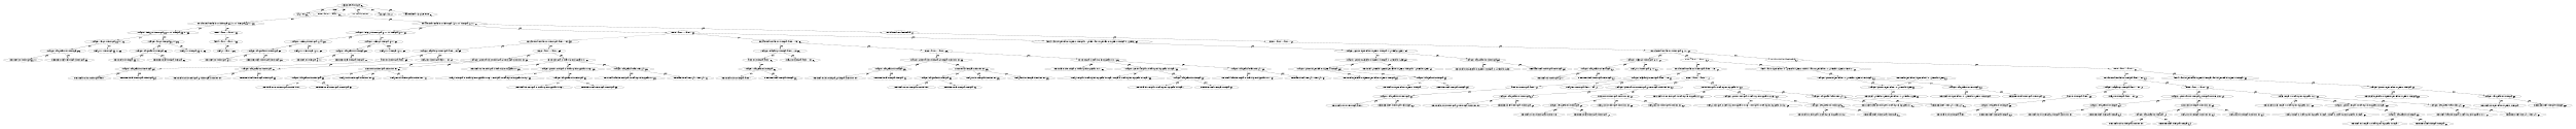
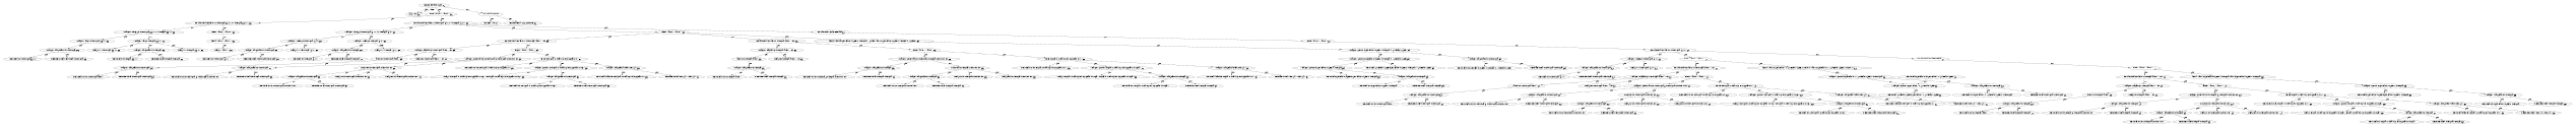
  digraph {
    fontname="DejaVu Sans"
    node [fontname="DejaVu Sans"]
    edge [fontname="DejaVu Sans"]
    n1 [label=<(METHOD,getVersionLabel)<SUB>524</SUB>>]
    n2 [label=<(PARAM,this)<SUB>524</SUB>>]
    n3 [label=<(BLOCK,&lt;empty&gt;,&lt;empty&gt;)<SUB>524</SUB>>]
    n4 [label=<(MODIFIER,PROTECTED)>]
    n5 [label=<(MODIFIER,VIRTUAL)>]
    n6 [label=<(METHOD_RETURN,java.lang.String)<SUB>524</SUB>>]
    n7 [label=<(CONTROL_STRUCTURE,IF,if (m_FromLabel == null &amp;&amp; m_ToLabel == null))<SUB>525</SUB>>]
    n8 [label=<(CONTROL_STRUCTURE,IF,if (m_FromLabel != null &amp;&amp; m_ToLabel != null))<SUB>528</SUB>>]
    n9 [label=<(&lt;operator&gt;.logicalAnd,m_FromLabel == null &amp;&amp; m_ToLabel == null)<SUB>525</SUB>>]
    n10 [label=<(BLOCK,&lt;empty&gt;,&lt;empty&gt;)<SUB>525</SUB>>]
    n11 [label=<(&lt;operator&gt;.logicalAnd,m_FromLabel != null &amp;&amp; m_ToLabel != null)<SUB>528</SUB>>]
    n12 [label=<(BLOCK,&lt;empty&gt;,&lt;empty&gt;)<SUB>528</SUB>>]
    n13 [label=<(CONTROL_STRUCTURE,ELSE,else)<SUB>540</SUB>>]
    n14 [label=<(&lt;operator&gt;.equals,m_FromLabel == null)<SUB>525</SUB>>]
    n15 [label=<(&lt;operator&gt;.equals,m_ToLabel == null)<SUB>525</SUB>>]
    n16 [label=<(RETURN,return &quot;&quot;;,return &quot;&quot;;)<SUB>526</SUB>>]
    n17 [label=<(&lt;operator&gt;.fieldAccess,this.m_FromLabel)<SUB>525</SUB>>]
    n18 [label=<(LITERAL,null,m_FromLabel == null)<SUB>525</SUB>>]
    n19 [label=<(&lt;operator&gt;.fieldAccess,this.m_ToLabel)<SUB>525</SUB>>]
    n20 [label=<(LITERAL,null,m_ToLabel == null)<SUB>525</SUB>>]
    n21 [label=<(IDENTIFIER,this,m_FromLabel == null)>]
    n22 [label=<(FIELD_IDENTIFIER,m_FromLabel,m_FromLabel)<SUB>525</SUB>>]
    n23 [label=<(IDENTIFIER,this,m_ToLabel == null)>]
    n24 [label=<(FIELD_IDENTIFIER,m_ToLabel,m_ToLabel)<SUB>525</SUB>>]
    n25 [label=<(LITERAL,&quot;&quot;,return &quot;&quot;;)<SUB>526</SUB>>]
    n26 [label=<(&lt;operator&gt;.notEquals,m_FromLabel != null)<SUB>528</SUB>>]
    n27 [label=<(&lt;operator&gt;.notEquals,m_ToLabel != null)<SUB>528</SUB>>]
    n28 [label=<(CONTROL_STRUCTURE,IF,if (m_FromLabel.length() &gt; 31))<SUB>529</SUB>>]
    n29 [label=<(CONTROL_STRUCTURE,IF,if (m_ToLabel.length() &gt; 31))<SUB>534</SUB>>]
    n30 [label=<(RETURN,return FLAG_VERSION_LABEL + m_ToLabel + VALUE_F...,return FLAG_VERSION_LABEL + m_ToLabel + VALUE_F...)<SUB>539</SUB>>]
    n31 [label=<(BLOCK,&lt;empty&gt;,&lt;empty&gt;)<SUB>540</SUB>>]
    n32 [label=<(&lt;operator&gt;.fieldAccess,this.m_FromLabel)<SUB>528</SUB>>]
    n33 [label=<(LITERAL,null,m_FromLabel != null)<SUB>528</SUB>>]
    n34 [label=<(&lt;operator&gt;.fieldAccess,this.m_ToLabel)<SUB>528</SUB>>]
    n35 [label=<(LITERAL,null,m_ToLabel != null)<SUB>528</SUB>>]
    n36 [label=<(IDENTIFIER,this,m_FromLabel != null)>]
    n37 [label=<(FIELD_IDENTIFIER,m_FromLabel,m_FromLabel)<SUB>528</SUB>>]
    n38 [label=<(IDENTIFIER,this,m_ToLabel != null)>]
    n39 [label=<(FIELD_IDENTIFIER,m_ToLabel,m_ToLabel)<SUB>528</SUB>>]
    n40 [label=<(&lt;operator&gt;.greaterThan,m_FromLabel.length() &gt; 31)<SUB>529</SUB>>]
    n41 [label=<(BLOCK,&lt;empty&gt;,&lt;empty&gt;)<SUB>529</SUB>>]
    n42 [label=<(&lt;operator&gt;.greaterThan,m_ToLabel.length() &gt; 31)<SUB>534</SUB>>]
    n43 [label=<(BLOCK,&lt;empty&gt;,&lt;empty&gt;)<SUB>534</SUB>>]
    n44 [label=<(&lt;operator&gt;.addition,FLAG_VERSION_LABEL + m_ToLabel + VALUE_FROMLABE...)<SUB>539</SUB>>]
    n45 [label=<(length,this.m_FromLabel.length())<SUB>529</SUB>>]
    n46 [label=<(LITERAL,31,m_FromLabel.length() &gt; 31)<SUB>529</SUB>>]
    n47 [label=<(&lt;operator&gt;.assignment,this.m_FromLabel = m_FromLabel.substring(0, 30))<SUB>530</SUB>>]
    n48 [label=<(log,log(&quot;FromLabel is longer than 31 characters, tr...)<SUB>531</SUB>>]
    n49 [label=<(&lt;operator&gt;.fieldAccess,this.m_FromLabel)<SUB>529</SUB>>]
    n50 [label=<(IDENTIFIER,this,this.m_FromLabel.length())>]
    n51 [label=<(FIELD_IDENTIFIER,m_FromLabel,m_FromLabel)<SUB>529</SUB>>]
    n52 [label=<(&lt;operator&gt;.fieldAccess,this.m_FromLabel)<SUB>530</SUB>>]
    n53 [label=<(substring,this.m_FromLabel.substring(0, 30))<SUB>530</SUB>>]
    n54 [label=<(IDENTIFIER,this,log(&quot;FromLabel is longer than 31 characters, tr...)<SUB>531</SUB>>]
    n55 [label=<(&lt;operator&gt;.addition,&quot;FromLabel is longer than 31 characters, trunca...)<SUB>531</SUB>>]
    n56 [label=<(&lt;operator&gt;.fieldAccess,Project.MSG_WARN)<SUB>532</SUB>>]
    n57 [label=<(IDENTIFIER,this,this.m_FromLabel = m_FromLabel.substring(0, 30))>]
    n58 [label=<(FIELD_IDENTIFIER,m_FromLabel,m_FromLabel)<SUB>530</SUB>>]
    n59 [label=<(&lt;operator&gt;.fieldAccess,this.m_FromLabel)<SUB>530</SUB>>]
    n60 [label=<(LITERAL,0,this.m_FromLabel.substring(0, 30))<SUB>530</SUB>>]
    n61 [label=<(LITERAL,30,this.m_FromLabel.substring(0, 30))<SUB>530</SUB>>]
    n62 [label=<(IDENTIFIER,this,this.m_FromLabel.substring(0, 30))>]
    n63 [label=<(FIELD_IDENTIFIER,m_FromLabel,m_FromLabel)<SUB>530</SUB>>]
    n64 [label=<(LITERAL,&quot;FromLabel is longer than 31 characters, trunca...,&quot;FromLabel is longer than 31 characters, trunca...)<SUB>531</SUB>>]
    n65 [label=<(&lt;operator&gt;.fieldAccess,this.m_FromLabel)<SUB>532</SUB>>]
    n66 [label=<(IDENTIFIER,Project,log(&quot;FromLabel is longer than 31 characters, tr...)<SUB>532</SUB>>]
    n67 [label=<(FIELD_IDENTIFIER,MSG_WARN,MSG_WARN)<SUB>532</SUB>>]
    n68 [label=<(IDENTIFIER,this,&quot;FromLabel is longer than 31 characters, trunca...)>]
    n69 [label=<(FIELD_IDENTIFIER,m_FromLabel,m_FromLabel)<SUB>532</SUB>>]
    n70 [label=<(length,this.m_ToLabel.length())<SUB>534</SUB>>]
    n71 [label=<(LITERAL,31,m_ToLabel.length() &gt; 31)<SUB>534</SUB>>]
    n72 [label=<(&lt;operator&gt;.assignment,this.m_ToLabel = m_ToLabel.substring(0, 30))<SUB>535</SUB>>]
    n73 [label=<(log,log(&quot;ToLabel is longer than 31 characters, trun...)<SUB>536</SUB>>]
    n74 [label=<(&lt;operator&gt;.fieldAccess,this.m_ToLabel)<SUB>534</SUB>>]
    n75 [label=<(IDENTIFIER,this,this.m_ToLabel.length())>]
    n76 [label=<(FIELD_IDENTIFIER,m_ToLabel,m_ToLabel)<SUB>534</SUB>>]
    n77 [label=<(&lt;operator&gt;.fieldAccess,this.m_ToLabel)<SUB>535</SUB>>]
    n78 [label=<(substring,this.m_ToLabel.substring(0, 30))<SUB>535</SUB>>]
    n79 [label=<(IDENTIFIER,this,log(&quot;ToLabel is longer than 31 characters, trun...)<SUB>536</SUB>>]
    n80 [label=<(&lt;operator&gt;.addition,&quot;ToLabel is longer than 31 characters, truncate...)<SUB>536</SUB>>]
    n81 [label=<(&lt;operator&gt;.fieldAccess,Project.MSG_WARN)<SUB>537</SUB>>]
    n82 [label=<(IDENTIFIER,this,this.m_ToLabel = m_ToLabel.substring(0, 30))>]
    n83 [label=<(FIELD_IDENTIFIER,m_ToLabel,m_ToLabel)<SUB>535</SUB>>]
    n84 [label=<(&lt;operator&gt;.fieldAccess,this.m_ToLabel)<SUB>535</SUB>>]
    n85 [label=<(LITERAL,0,this.m_ToLabel.substring(0, 30))<SUB>535</SUB>>]
    n86 [label=<(LITERAL,30,this.m_ToLabel.substring(0, 30))<SUB>535</SUB>>]
    n87 [label=<(IDENTIFIER,this,this.m_ToLabel.substring(0, 30))>]
    n88 [label=<(FIELD_IDENTIFIER,m_ToLabel,m_ToLabel)<SUB>535</SUB>>]
    n89 [label=<(LITERAL,&quot;ToLabel is longer than 31 characters, truncate...,&quot;ToLabel is longer than 31 characters, truncate...)<SUB>536</SUB>>]
    n90 [label=<(&lt;operator&gt;.fieldAccess,this.m_ToLabel)<SUB>537</SUB>>]
    n91 [label=<(IDENTIFIER,Project,log(&quot;ToLabel is longer than 31 characters, trun...)<SUB>537</SUB>>]
    n92 [label=<(FIELD_IDENTIFIER,MSG_WARN,MSG_WARN)<SUB>537</SUB>>]
    n93 [label=<(IDENTIFIER,this,&quot;ToLabel is longer than 31 characters, truncate...)>]
    n94 [label=<(FIELD_IDENTIFIER,m_ToLabel,m_ToLabel)<SUB>537</SUB>>]
    n95 [label=<(&lt;operator&gt;.addition,FLAG_VERSION_LABEL + m_ToLabel + VALUE_FROMLABEL)<SUB>539</SUB>>]
    n96 [label=<(&lt;operator&gt;.fieldAccess,this.m_FromLabel)<SUB>539</SUB>>]
    n97 [label=<(&lt;operator&gt;.addition,FLAG_VERSION_LABEL + m_ToLabel)<SUB>539</SUB>>]
    n98 [label=<(IDENTIFIER,VALUE_FROMLABEL,FLAG_VERSION_LABEL + m_ToLabel + VALUE_FROMLABEL)<SUB>539</SUB>>]
    n99 [label=<(IDENTIFIER,this,FLAG_VERSION_LABEL + m_ToLabel + VALUE_FROMLABE...)>]
    n100 [label=<(FIELD_IDENTIFIER,m_FromLabel,m_FromLabel)<SUB>539</SUB>>]
    n101 [label=<(IDENTIFIER,FLAG_VERSION_LABEL,FLAG_VERSION_LABEL + m_ToLabel)<SUB>539</SUB>>]
    n102 [label=<(&lt;operator&gt;.fieldAccess,this.m_ToLabel)<SUB>539</SUB>>]
    n103 [label=<(IDENTIFIER,this,FLAG_VERSION_LABEL + m_ToLabel)>]
    n104 [label=<(FIELD_IDENTIFIER,m_ToLabel,m_ToLabel)<SUB>539</SUB>>]
    n105 [label=<(CONTROL_STRUCTURE,IF,if (m_FromLabel != null))<SUB>540</SUB>>]
    n106 [label=<(&lt;operator&gt;.notEquals,m_FromLabel != null)<SUB>540</SUB>>]
    n107 [label=<(BLOCK,&lt;empty&gt;,&lt;empty&gt;)<SUB>540</SUB>>]
    n108 [label=<(CONTROL_STRUCTURE,ELSE,else)<SUB>547</SUB>>]
    n109 [label=<(&lt;operator&gt;.fieldAccess,this.m_FromLabel)<SUB>540</SUB>>]
    n110 [label=<(LITERAL,null,m_FromLabel != null)<SUB>540</SUB>>]
    n111 [label=<(CONTROL_STRUCTURE,IF,if (m_FromLabel.length() &gt; 31))<SUB>541</SUB>>]
    n112 [label=<(RETURN,return FLAG_VERSION + VALUE_FROMLABEL + m_FromL...,return FLAG_VERSION + VALUE_FROMLABEL + m_FromL...)<SUB>546</SUB>>]
    n113 [label=<(BLOCK,&lt;empty&gt;,&lt;empty&gt;)<SUB>547</SUB>>]
    n114 [label=<(IDENTIFIER,this,m_FromLabel != null)>]
    n115 [label=<(FIELD_IDENTIFIER,m_FromLabel,m_FromLabel)<SUB>540</SUB>>]
    n116 [label=<(&lt;operator&gt;.greaterThan,m_FromLabel.length() &gt; 31)<SUB>541</SUB>>]
    n117 [label=<(BLOCK,&lt;empty&gt;,&lt;empty&gt;)<SUB>541</SUB>>]
    n118 [label=<(&lt;operator&gt;.addition,FLAG_VERSION + VALUE_FROMLABEL + m_FromLabel)<SUB>546</SUB>>]
    n119 [label=<(length,this.m_FromLabel.length())<SUB>541</SUB>>]
    n120 [label=<(LITERAL,31,m_FromLabel.length() &gt; 31)<SUB>541</SUB>>]
    n121 [label=<(&lt;operator&gt;.assignment,this.m_FromLabel = m_FromLabel.substring(0, 30))<SUB>542</SUB>>]
    n122 [label=<(log,log(&quot;FromLabel is longer than 31 characters, tr...)<SUB>543</SUB>>]
    n123 [label=<(&lt;operator&gt;.fieldAccess,this.m_FromLabel)<SUB>541</SUB>>]
    n124 [label=<(IDENTIFIER,this,this.m_FromLabel.length())>]
    n125 [label=<(FIELD_IDENTIFIER,m_FromLabel,m_FromLabel)<SUB>541</SUB>>]
    n126 [label=<(&lt;operator&gt;.fieldAccess,this.m_FromLabel)<SUB>542</SUB>>]
    n127 [label=<(substring,this.m_FromLabel.substring(0, 30))<SUB>542</SUB>>]
    n128 [label=<(IDENTIFIER,this,log(&quot;FromLabel is longer than 31 characters, tr...)<SUB>543</SUB>>]
    n129 [label=<(&lt;operator&gt;.addition,&quot;FromLabel is longer than 31 characters, trunca...)<SUB>543</SUB>>]
    n130 [label=<(&lt;operator&gt;.fieldAccess,Project.MSG_WARN)<SUB>544</SUB>>]
    n131 [label=<(IDENTIFIER,this,this.m_FromLabel = m_FromLabel.substring(0, 30))>]
    n132 [label=<(FIELD_IDENTIFIER,m_FromLabel,m_FromLabel)<SUB>542</SUB>>]
    n133 [label=<(&lt;operator&gt;.fieldAccess,this.m_FromLabel)<SUB>542</SUB>>]
    n134 [label=<(LITERAL,0,this.m_FromLabel.substring(0, 30))<SUB>542</SUB>>]
    n135 [label=<(LITERAL,30,this.m_FromLabel.substring(0, 30))<SUB>542</SUB>>]
    n136 [label=<(IDENTIFIER,this,this.m_FromLabel.substring(0, 30))>]
    n137 [label=<(FIELD_IDENTIFIER,m_FromLabel,m_FromLabel)<SUB>542</SUB>>]
    n138 [label=<(LITERAL,&quot;FromLabel is longer than 31 characters, trunca...,&quot;FromLabel is longer than 31 characters, trunca...)<SUB>543</SUB>>]
    n139 [label=<(&lt;operator&gt;.fieldAccess,this.m_FromLabel)<SUB>544</SUB>>]
    n140 [label=<(IDENTIFIER,Project,log(&quot;FromLabel is longer than 31 characters, tr...)<SUB>544</SUB>>]
    n141 [label=<(FIELD_IDENTIFIER,MSG_WARN,MSG_WARN)<SUB>544</SUB>>]
    n142 [label=<(IDENTIFIER,this,&quot;FromLabel is longer than 31 characters, trunca...)>]
    n143 [label=<(FIELD_IDENTIFIER,m_FromLabel,m_FromLabel)<SUB>544</SUB>>]
    n144 [label=<(&lt;operator&gt;.addition,FLAG_VERSION + VALUE_FROMLABEL)<SUB>546</SUB>>]
    n145 [label=<(&lt;operator&gt;.fieldAccess,this.m_FromLabel)<SUB>546</SUB>>]
    n146 [label=<(IDENTIFIER,VALUE_FROMLABEL,FLAG_VERSION + VALUE_FROMLABEL)<SUB>546</SUB>>]
    n147 [label=<(IDENTIFIER,this,FLAG_VERSION + VALUE_FROMLABEL + m_FromLabel)>]
    n148 [label=<(FIELD_IDENTIFIER,m_FromLabel,m_FromLabel)<SUB>546</SUB>>]
    n149 [label=<(IDENTIFIER,FLAG_VERSION,FLAG_VERSION + VALUE_FROMLABEL)<SUB>546</SUB>>]
    n150 [label=<(CONTROL_STRUCTURE,IF,if (m_ToLabel.length() &gt; 31))<SUB>548</SUB>>]
    n151 [label=<(RETURN,return FLAG_VERSION_LABEL + m_ToLabel;,return FLAG_VERSION_LABEL + m_ToLabel;)<SUB>553</SUB>>]
    n152 [label=<(&lt;operator&gt;.greaterThan,m_ToLabel.length() &gt; 31)<SUB>548</SUB>>]
    n153 [label=<(BLOCK,&lt;empty&gt;,&lt;empty&gt;)<SUB>548</SUB>>]
    n154 [label=<(&lt;operator&gt;.addition,FLAG_VERSION_LABEL + m_ToLabel)<SUB>553</SUB>>]
    n155 [label=<(length,this.m_ToLabel.length())<SUB>548</SUB>>]
    n156 [label=<(LITERAL,31,m_ToLabel.length() &gt; 31)<SUB>548</SUB>>]
    n157 [label=<(&lt;operator&gt;.assignment,this.m_ToLabel = m_ToLabel.substring(0, 30))<SUB>549</SUB>>]
    n158 [label=<(log,log(&quot;ToLabel is longer than 31 characters, trun...)<SUB>550</SUB>>]
    n159 [label=<(&lt;operator&gt;.fieldAccess,this.m_ToLabel)<SUB>548</SUB>>]
    n160 [label=<(IDENTIFIER,this,this.m_ToLabel.length())>]
    n161 [label=<(FIELD_IDENTIFIER,m_ToLabel,m_ToLabel)<SUB>548</SUB>>]
    n162 [label=<(&lt;operator&gt;.fieldAccess,this.m_ToLabel)<SUB>549</SUB>>]
    n163 [label=<(substring,this.m_ToLabel.substring(0, 30))<SUB>549</SUB>>]
    n164 [label=<(IDENTIFIER,this,log(&quot;ToLabel is longer than 31 characters, trun...)<SUB>550</SUB>>]
    n165 [label=<(&lt;operator&gt;.addition,&quot;ToLabel is longer than 31 characters, truncate...)<SUB>550</SUB>>]
    n166 [label=<(&lt;operator&gt;.fieldAccess,Project.MSG_WARN)<SUB>551</SUB>>]
    n167 [label=<(IDENTIFIER,this,this.m_ToLabel = m_ToLabel.substring(0, 30))>]
    n168 [label=<(FIELD_IDENTIFIER,m_ToLabel,m_ToLabel)<SUB>549</SUB>>]
    n169 [label=<(&lt;operator&gt;.fieldAccess,this.m_ToLabel)<SUB>549</SUB>>]
    n170 [label=<(LITERAL,0,this.m_ToLabel.substring(0, 30))<SUB>549</SUB>>]
    n171 [label=<(LITERAL,30,this.m_ToLabel.substring(0, 30))<SUB>549</SUB>>]
    n172 [label=<(IDENTIFIER,this,this.m_ToLabel.substring(0, 30))>]
    n173 [label=<(FIELD_IDENTIFIER,m_ToLabel,m_ToLabel)<SUB>549</SUB>>]
    n174 [label=<(LITERAL,&quot;ToLabel is longer than 31 characters, truncate...,&quot;ToLabel is longer than 31 characters, truncate...)<SUB>550</SUB>>]
    n175 [label=<(&lt;operator&gt;.fieldAccess,this.m_ToLabel)<SUB>551</SUB>>]
    n176 [label=<(IDENTIFIER,Project,log(&quot;ToLabel is longer than 31 characters, trun...)<SUB>551</SUB>>]
    n177 [label=<(FIELD_IDENTIFIER,MSG_WARN,MSG_WARN)<SUB>551</SUB>>]
    n178 [label=<(IDENTIFIER,this,&quot;ToLabel is longer than 31 characters, truncate...)>]
    n179 [label=<(FIELD_IDENTIFIER,m_ToLabel,m_ToLabel)<SUB>551</SUB>>]
    n180 [label=<(IDENTIFIER,FLAG_VERSION_LABEL,FLAG_VERSION_LABEL + m_ToLabel)<SUB>553</SUB>>]
    n181 [label=<(&lt;operator&gt;.fieldAccess,this.m_ToLabel)<SUB>553</SUB>>]
    n182 [label=<(IDENTIFIER,this,FLAG_VERSION_LABEL + m_ToLabel)>]
    n183 [label=<(FIELD_IDENTIFIER,m_ToLabel,m_ToLabel)<SUB>553</SUB>>]
    n1 -> n2 [label="AST: "]
    n1 -> n2 [label="DDG: "]
    n1 -> n3 [label="AST: "]
    n1 -> n4 [label="AST: "]
-   n1 -> n5 [label="AST: "]
-   n1 -> n6 [label="AST: "]
+   n4 -> n5 [label="AST: "]
+   n4 -> n6 [label="AST: "]
    n3 -> n7 [label="AST: "]
    n3 -> n8 [label="AST: "]
    n7 -> n9 [label="AST: "]
    n7 -> n10 [label="AST: "]
    n8 -> n11 [label="AST: "]
    n8 -> n12 [label="AST: "]
    n8 -> n13 [label="AST: "]
    n9 -> n14 [label="AST: "]
    n9 -> n15 [label="AST: "]
    n10 -> n16 [label="AST: "]
    n11 -> n26 [label="AST: "]
    n11 -> n27 [label="AST: "]
    n12 -> n28 [label="AST: "]
    n12 -> n29 [label="AST: "]
    n12 -> n30 [label="AST: "]
    n13 -> n31 [label="AST: "]
    n14 -> n17 [label="AST: "]
-   n14 -> n18 [label="AST: "]
+   n15 -> n18 [label="AST: "]
    n15 -> n19 [label="AST: "]
    n15 -> n20 [label="AST: "]
    n16 -> n25 [label="AST: "]
    n17 -> n21 [label="AST: "]
    n17 -> n22 [label="AST: "]
    n19 -> n23 [label="AST: "]
    n19 -> n24 [label="AST: "]
    n26 -> n32 [label="AST: "]
    n26 -> n33 [label="AST: "]
    n27 -> n34 [label="AST: "]
    n27 -> n35 [label="DDG: "]
    n28 -> n40 [label="AST: "]
    n28 -> n41 [label="AST: "]
    n29 -> n42 [label="AST: "]
    n29 -> n43 [label="AST: "]
    n30 -> n44 [label="AST: "]
    n31 -> n105 [label="AST: "]
    n32 -> n36 [label="AST: "]
    n32 -> n37 [label="AST: "]
    n34 -> n38 [label="AST: "]
    n34 -> n39 [label="AST: "]
    n40 -> n45 [label="AST: "]
    n40 -> n46 [label="AST: "]
    n41 -> n47 [label="AST: "]
    n41 -> n48 [label="AST: "]
    n42 -> n70 [label="AST: "]
    n42 -> n71 [label="AST: "]
    n43 -> n72 [label="AST: "]
    n43 -> n73 [label="AST: "]
    n44 -> n95 [label="AST: "]
    n44 -> n96 [label="AST: "]
    n45 -> n49 [label="AST: "]
    n47 -> n52 [label="AST: "]
    n47 -> n53 [label="AST: "]
    n48 -> n54 [label="AST: "]
    n48 -> n55 [label="AST: "]
    n48 -> n56 [label="AST: "]
    n49 -> n50 [label="AST: "]
    n49 -> n51 [label="AST: "]
    n52 -> n57 [label="AST: "]
    n52 -> n58 [label="AST: "]
    n53 -> n59 [label="AST: "]
    n53 -> n60 [label="AST: "]
    n53 -> n61 [label="AST: "]
    n55 -> n64 [label="AST: "]
    n55 -> n65 [label="AST: "]
    n56 -> n66 [label="AST: "]
    n56 -> n67 [label="AST: "]
    n59 -> n62 [label="AST: "]
    n59 -> n63 [label="AST: "]
    n65 -> n68 [label="AST: "]
    n65 -> n69 [label="AST: "]
    n70 -> n74 [label="AST: "]
    n72 -> n77 [label="AST: "]
    n72 -> n78 [label="AST: "]
    n73 -> n79 [label="AST: "]
    n73 -> n80 [label="AST: "]
    n73 -> n81 [label="AST: "]
    n74 -> n75 [label="AST: "]
    n74 -> n76 [label="AST: "]
    n77 -> n82 [label="AST: "]
    n77 -> n83 [label="AST: "]
    n78 -> n84 [label="AST: "]
    n78 -> n85 [label="AST: "]
    n78 -> n86 [label="AST: "]
    n80 -> n89 [label="AST: "]
    n80 -> n90 [label="AST: "]
    n81 -> n91 [label="AST: "]
    n81 -> n92 [label="AST: "]
    n84 -> n87 [label="AST: "]
    n84 -> n88 [label="AST: "]
    n90 -> n93 [label="AST: "]
    n90 -> n94 [label="AST: "]
    n95 -> n97 [label="AST: "]
    n95 -> n98 [label="AST: "]
    n96 -> n99 [label="AST: "]
    n96 -> n100 [label="AST: "]
    n97 -> n101 [label="AST: "]
    n97 -> n102 [label="AST: "]
    n102 -> n103 [label="AST: "]
    n102 -> n104 [label="AST: "]
    n105 -> n106 [label="AST: "]
    n105 -> n107 [label="AST: "]
    n105 -> n108 [label="AST: "]
    n106 -> n109 [label="AST: "]
    n106 -> n110 [label="AST: "]
    n107 -> n111 [label="AST: "]
    n107 -> n112 [label="AST: "]
    n108 -> n113 [label="AST: "]
    n109 -> n114 [label="AST: "]
    n109 -> n115 [label="AST: "]
    n111 -> n116 [label="AST: "]
    n111 -> n117 [label="AST: "]
    n112 -> n118 [label="AST: "]
    n113 -> n150 [label="AST: "]
    n113 -> n151 [label="AST: "]
    n116 -> n119 [label="AST: "]
    n116 -> n120 [label="AST: "]
    n117 -> n121 [label="AST: "]
    n117 -> n122 [label="AST: "]
    n118 -> n144 [label="AST: "]
    n118 -> n145 [label="AST: "]
    n119 -> n123 [label="AST: "]
    n121 -> n126 [label="AST: "]
    n121 -> n127 [label="AST: "]
    n122 -> n128 [label="AST: "]
    n122 -> n129 [label="AST: "]
    n122 -> n130 [label="AST: "]
    n123 -> n124 [label="AST: "]
    n123 -> n125 [label="AST: "]
    n126 -> n131 [label="AST: "]
    n126 -> n132 [label="AST: "]
    n127 -> n133 [label="AST: "]
    n127 -> n134 [label="AST: "]
    n127 -> n135 [label="AST: "]
    n129 -> n138 [label="AST: "]
    n129 -> n139 [label="AST: "]
    n130 -> n140 [label="AST: "]
    n130 -> n141 [label="AST: "]
    n133 -> n136 [label="AST: "]
    n133 -> n137 [label="AST: "]
    n139 -> n142 [label="AST: "]
    n139 -> n143 [label="AST: "]
    n144 -> n146 [label="AST: "]
    n145 -> n147 [label="AST: "]
    n145 -> n148 [label="AST: "]
    n149 -> n144 [label="AST: "]
    n150 -> n152 [label="AST: "]
    n150 -> n153 [label="AST: "]
    n151 -> n154 [label="AST: "]
    n152 -> n155 [label="AST: "]
    n152 -> n156 [label="AST: "]
    n153 -> n157 [label="AST: "]
    n153 -> n158 [label="AST: "]
    n154 -> n180 [label="AST: "]
    n154 -> n181 [label="AST: "]
    n155 -> n159 [label="AST: "]
    n157 -> n162 [label="AST: "]
    n157 -> n163 [label="AST: "]
    n158 -> n164 [label="AST: "]
    n158 -> n165 [label="AST: "]
    n158 -> n166 [label="AST: "]
    n159 -> n160 [label="AST: "]
    n159 -> n161 [label="AST: "]
    n162 -> n167 [label="AST: "]
    n162 -> n168 [label="AST: "]
    n163 -> n169 [label="AST: "]
    n163 -> n170 [label="AST: "]
    n163 -> n171 [label="AST: "]
    n165 -> n174 [label="AST: "]
    n165 -> n175 [label="AST: "]
    n166 -> n176 [label="AST: "]
    n166 -> n177 [label="AST: "]
    n169 -> n172 [label="AST: "]
    n169 -> n173 [label="AST: "]
    n175 -> n178 [label="AST: "]
    n175 -> n179 [label="AST: "]
    n181 -> n182 [label="AST: "]
    n181 -> n183 [label="AST: "]
  }
